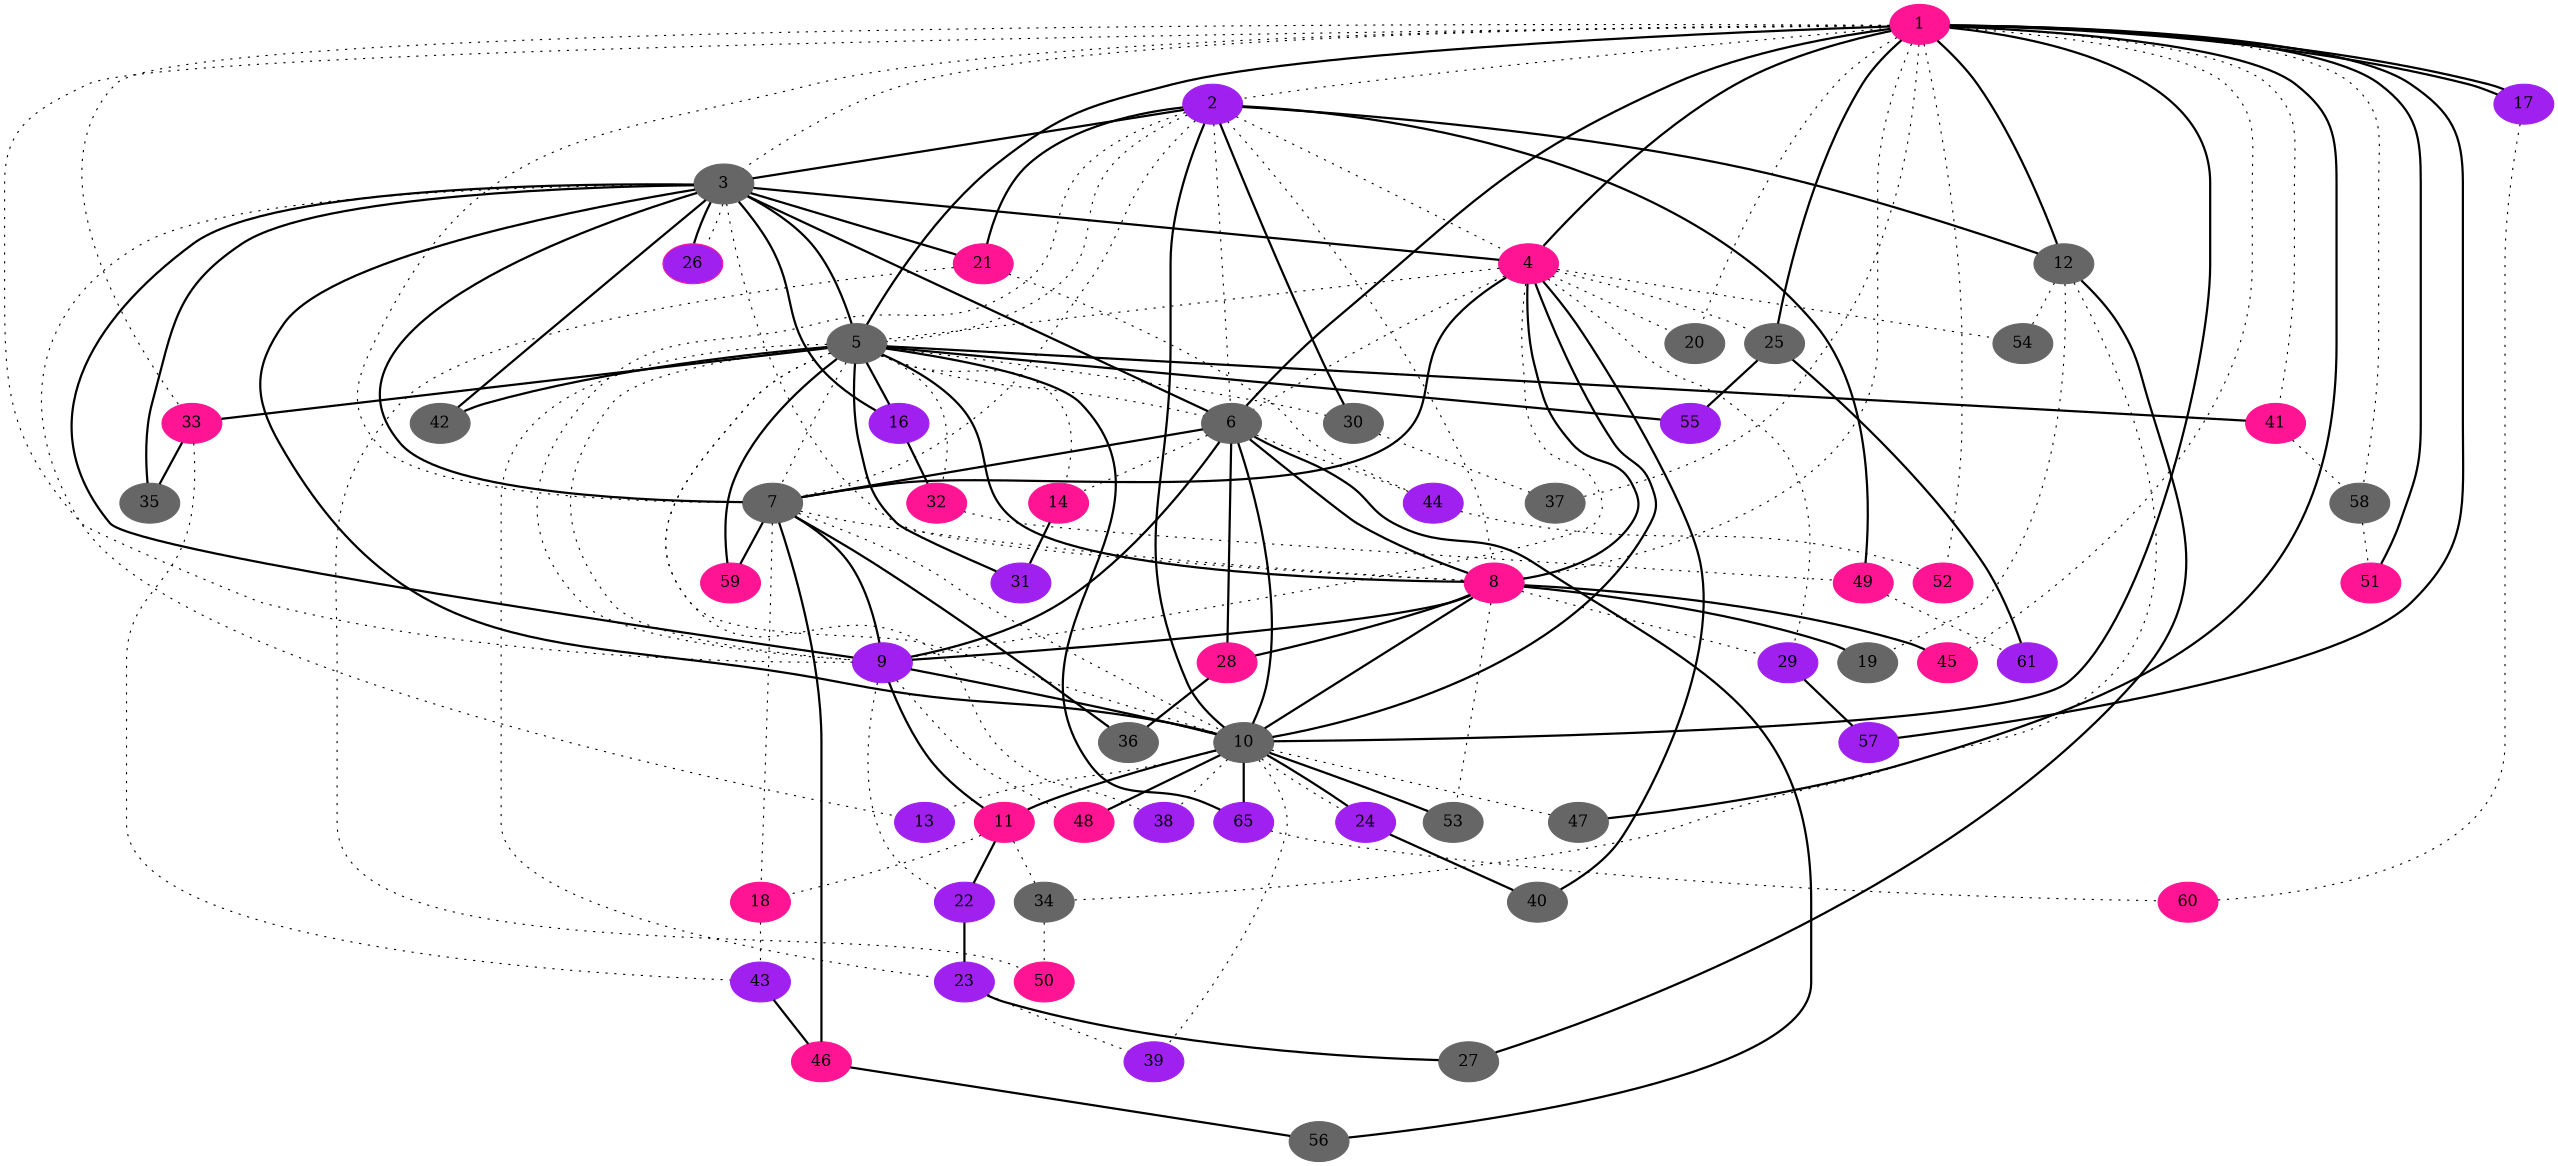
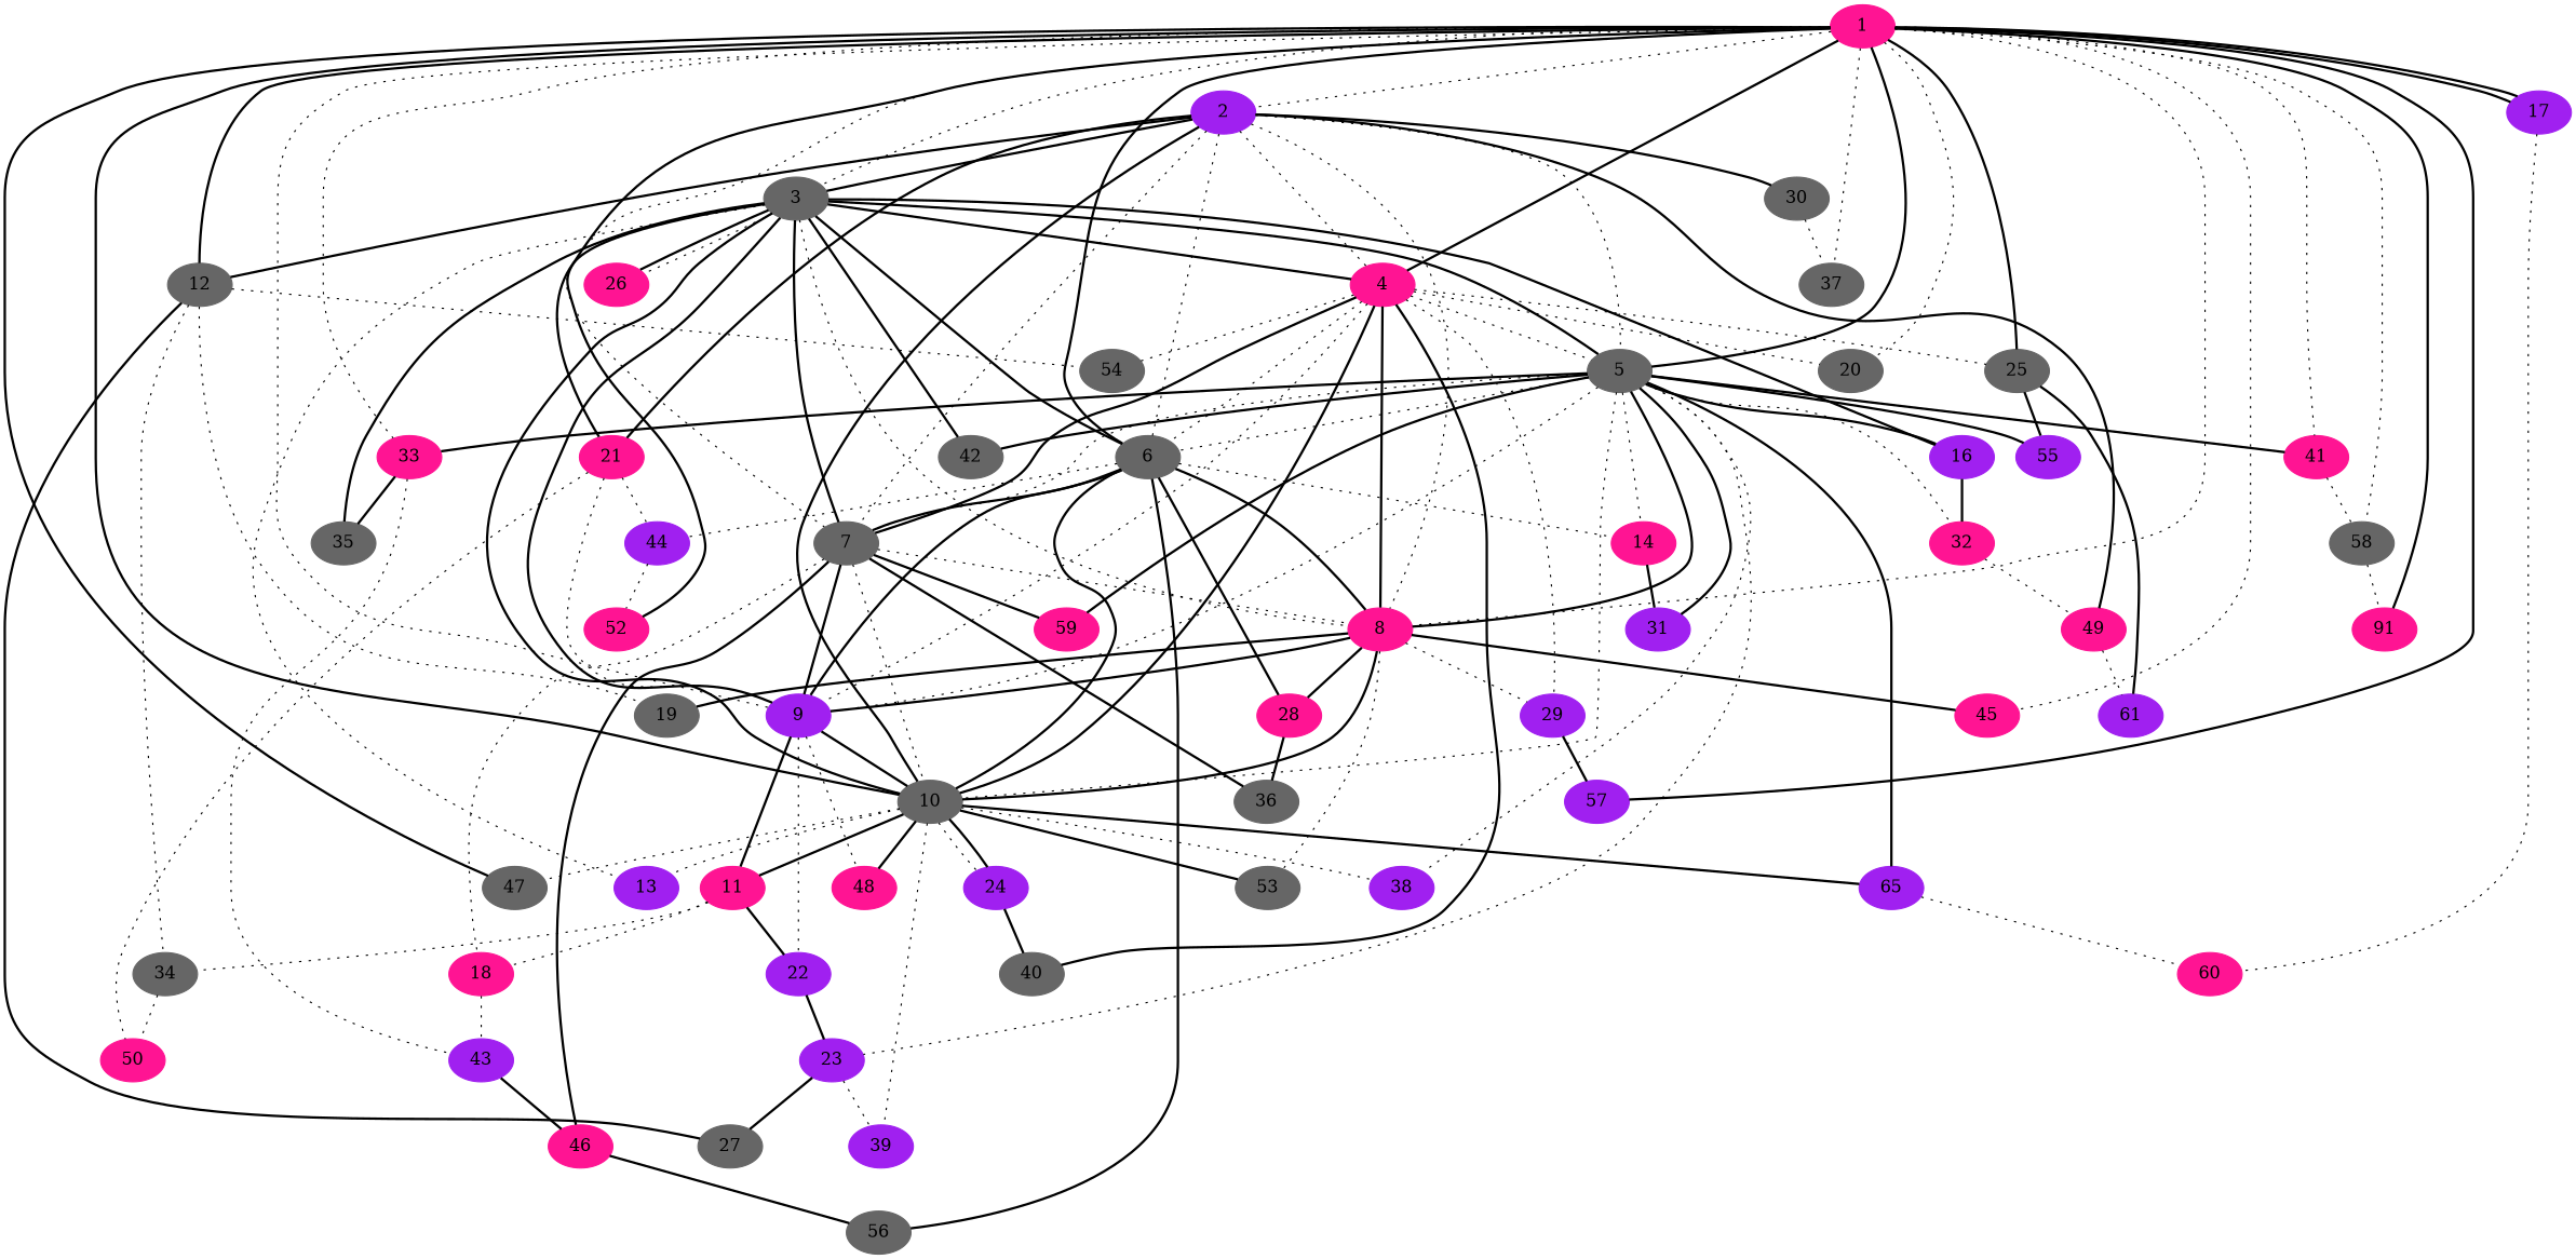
  graph {
    node [color=gray40 style=filled]
    edge [style=bold]
    1 [color=deeppink]
    2 [color=purple]
    3
    4 [color=deeppink]
    5
    6
    7
    8 [color=deeppink]
    9 [color=purple]
    10
    12
    17 [color=purple]
    20
    25
    33 [color=deeppink]
    37
    41 [color=deeppink]
    45 [color=deeppink]
    47
-   51 [color=deeppink]
+   51 [color=deeppink label=91]
    52 [color=deeppink]
    57 [color=purple]
    58
    21 [color=deeppink]
    30
    49 [color=deeppink]
    13 [color=purple]
    16 [color=purple]
-   26 [color=deeppink fillcolor=purple]
+   26 [color=deeppink]
    35
    42
    29 [color=purple]
    40
    54
    14 [color=deeppink]
    n36 [color=purple label=65]
    23 [color=purple]
    31 [color=purple]
    32 [color=deeppink]
    38 [color=purple]
    55 [color=purple]
    59 [color=deeppink]
    28 [color=deeppink]
    44 [color=purple]
    56
    18 [color=deeppink]
    36
    46 [color=deeppink]
    19
    53
    11 [color=deeppink]
    22 [color=purple]
    48 [color=deeppink]
    24 [color=purple]
    39 [color=purple]
    34
    27
    60 [color=deeppink]
    61 [color=purple]
    43 [color=purple]
    50 [color=deeppink]
    1 -- 2 [style=dotted]
    1 -- 3 [style=dotted]
    1 -- 4
    1 -- 5
    1 -- 6
    1 -- 7 [style=dotted]
    1 -- 8 [style=dotted]
    1 -- 9 [style=dotted]
    1 -- 10
    1 -- 12
    1 -- 17
    1 -- 17
    1 -- 20 [style=dotted]
    1 -- 25
    1 -- 33 [style=dotted]
    1 -- 37 [style=dotted]
    1 -- 41 [style=dotted]
    1 -- 45 [style=dotted]
    1 -- 47
    1 -- 51
-   1 -- 52 [style=dotted]
+   1 -- 52
    1 -- 57
    1 -- 58 [style=dotted]
    2 -- 3
    2 -- 4 [style=dotted]
    2 -- 5 [style=dotted]
    2 -- 6 [style=dotted]
    2 -- 7 [style=dotted]
    2 -- 8 [style=dotted]
-   2 -- 9 [style=dotted]
+   21 -- 9 [style=dotted]
    2 -- 10
    2 -- 12
    2 -- 21
    2 -- 30
    2 -- 49
    3 -- 4
    3 -- 5
    3 -- 6
    3 -- 7
    3 -- 8 [style=dotted]
    3 -- 9
    3 -- 10
    3 -- 21
    3 -- 13 [style=dotted]
    3 -- 16
    3 -- 26
    3 -- 26 [style=dotted]
    3 -- 35
    3 -- 42
    4 -- 5 [style=dotted]
    4 -- 6 [style=dotted]
    4 -- 7
    4 -- 8
    4 -- 9 [style=dotted]
    4 -- 10
    4 -- 20 [style=dotted]
    4 -- 25 [style=dotted]
    4 -- 29 [style=dotted]
    4 -- 40
    4 -- 54 [style=dotted]
    5 -- 6 [style=dotted]
    5 -- 7 [style=dotted]
    5 -- 8
    5 -- 9 [style=dotted]
    5 -- 10 [style=dotted]
    5 -- 33
    5 -- 41
-   5 -- 30 [style=dotted]
    5 -- 16
    5 -- 42
    5 -- 14 [style=dotted]
    5 -- n36
    5 -- 23 [style=dotted]
    5 -- 31
    5 -- 32 [style=dotted]
    5 -- 38 [style=dotted]
    5 -- 55
    5 -- 59
    6 -- 7
    6 -- 8
    6 -- 9
    6 -- 10
    6 -- 14 [style=dotted]
    6 -- 28
    6 -- 44 [style=dotted]
    6 -- 56
    7 -- 8 [style=dotted]
    7 -- 9
    7 -- 10 [style=dotted]
    7 -- 59
    7 -- 18 [style=dotted]
    7 -- 36
    7 -- 46
    8 -- 9
    8 -- 10
    8 -- 45
    8 -- 29 [style=dotted]
    8 -- 28
    8 -- 19
    8 -- 53 [style=dotted]
    9 -- 10
    9 -- 11
    9 -- 22 [style=dotted]
    9 -- 48 [style=dotted]
    10 -- 47 [style=dotted]
    10 -- 13 [style=dotted]
    10 -- n36
    10 -- 38 [style=dotted]
    10 -- 53
    10 -- 11
    10 -- 48
    10 -- 24 [style=dotted]
    10 -- 24
    10 -- 39 [style=dotted]
    12 -- 54 [style=dotted]
    12 -- 19 [style=dotted]
    12 -- 34 [style=dotted]
    12 -- 27
    17 -- 60 [style=dotted]
    25 -- 55
    25 -- 61
    33 -- 35
    33 -- 43 [style=dotted]
    41 -- 58 [style=dotted]
    58 -- 51 [style=dotted]
    21 -- 44 [style=dotted]
    21 -- 50 [style=dotted]
    30 -- 37 [style=dotted]
    49 -- 61 [style=dotted]
    16 -- 32
    29 -- 57
    14 -- 31
    n36 -- 60 [style=dotted]
    23 -- 39 [style=dotted]
    23 -- 27
    32 -- 49 [style=dotted]
    28 -- 36
    44 -- 52 [style=dotted]
    18 -- 43 [style=dotted]
    46 -- 56
    11 -- 18 [style=dotted]
    11 -- 22
    11 -- 34 [style=dotted]
    22 -- 23
    24 -- 40
    34 -- 50 [style=dotted]
    43 -- 46
  }
